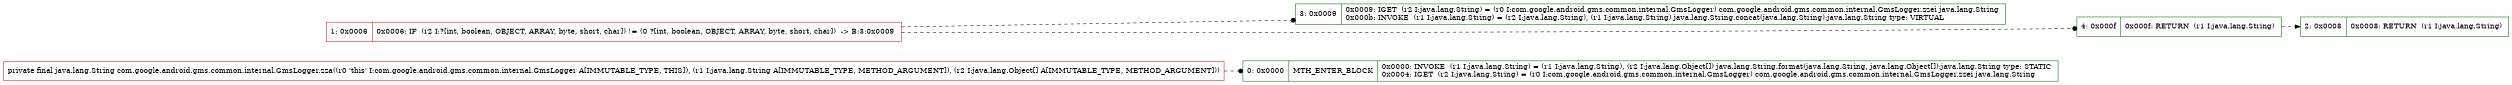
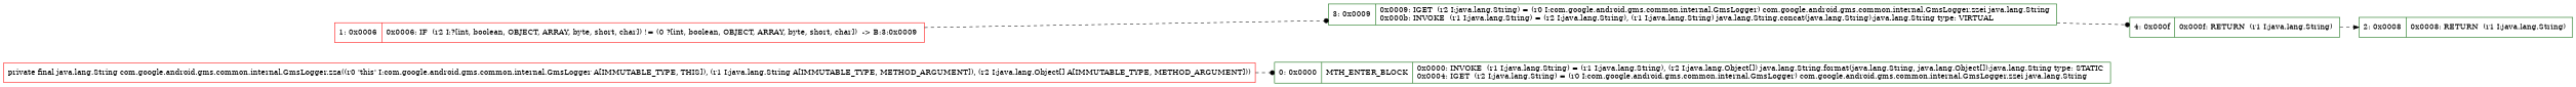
  digraph {
    rankdir=LR
    node [color=darkgreen shape=record]
    edge [arrowhead=dot style=dashed]
    n1 [label="{0\:\ 0x0000|MTH_ENTER_BLOCK\l|0x0000: INVOKE  (r1 I:java.lang.String) = (r1 I:java.lang.String), (r2 I:java.lang.Object[]) java.lang.String.format(java.lang.String, java.lang.Object[]):java.lang.String type: STATIC \l0x0004: IGET  (r2 I:java.lang.String) = (r0 I:com.google.android.gms.common.internal.GmsLogger) com.google.android.gms.common.internal.GmsLogger.zzei java.lang.String \l}"]
    n2 [color=red label="{1\:\ 0x0006|0x0006: IF  (r2 I:?[int, boolean, OBJECT, ARRAY, byte, short, char]) != (0 ?[int, boolean, OBJECT, ARRAY, byte, short, char])  \-\> B:3:0x0009 \l}"]
    n3 [label="{3\:\ 0x0009|0x0009: IGET  (r2 I:java.lang.String) = (r0 I:com.google.android.gms.common.internal.GmsLogger) com.google.android.gms.common.internal.GmsLogger.zzei java.lang.String \l0x000b: INVOKE  (r1 I:java.lang.String) = (r2 I:java.lang.String), (r1 I:java.lang.String) java.lang.String.concat(java.lang.String):java.lang.String type: VIRTUAL \l}"]
    n4 [label="{2\:\ 0x0008|0x0008: RETURN  (r1 I:java.lang.String) \l}"]
    n5 [label="{4\:\ 0x000f|0x000f: RETURN  (r1 I:java.lang.String) \l}"]
    n6 [color=red label="{private final java.lang.String com.google.android.gms.common.internal.GmsLogger.zza((r0 'this' I:com.google.android.gms.common.internal.GmsLogger A[IMMUTABLE_TYPE, THIS]), (r1 I:java.lang.String A[IMMUTABLE_TYPE, METHOD_ARGUMENT]), (r2 I:java.lang.Object[] A[IMMUTABLE_TYPE, METHOD_ARGUMENT])) }"]
    n2 -> n3
-   n2 -> n5
+   n3 -> n5
    n5 -> n4 [arrowhead=normal]
    n6 -> n1
  }
